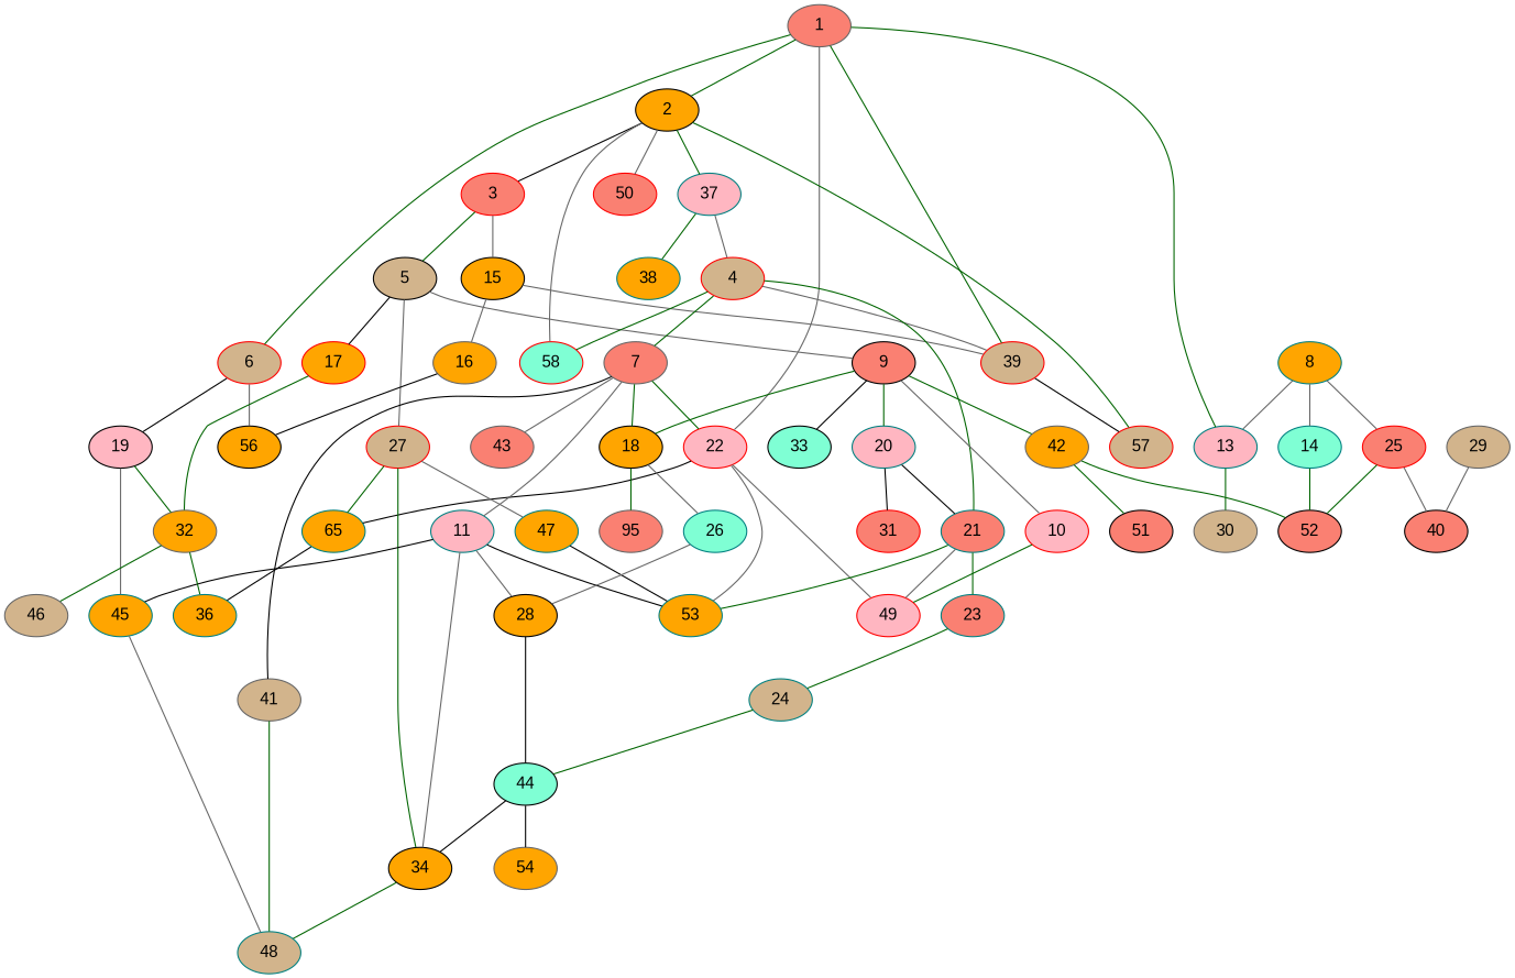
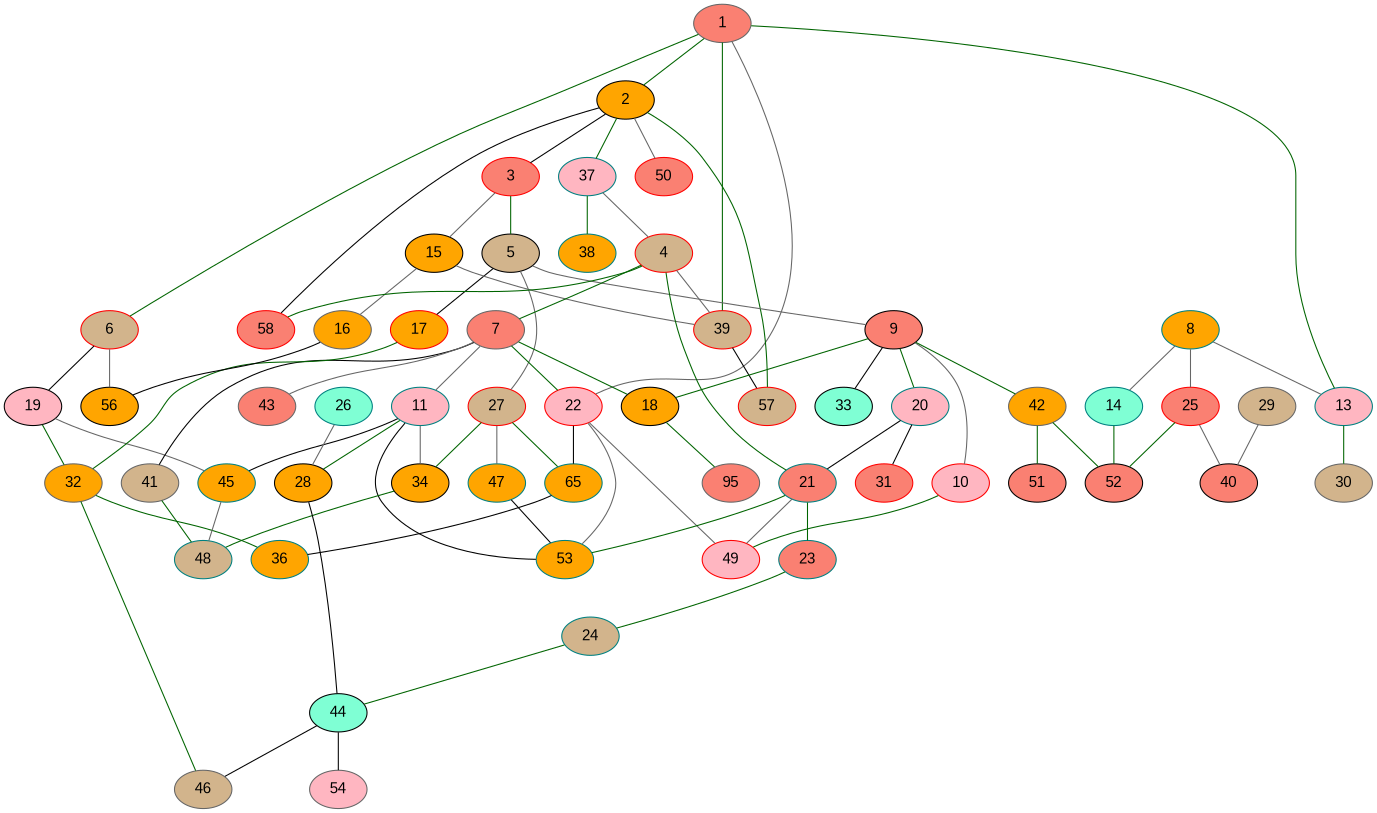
  graph {
    fontname="Liberation Sans"
    node [color=teal fillcolor=orange fontname="Liberation Sans" style=filled]
    edge [color=darkgreen fontname="Liberation Sans"]
    1 [color=gray40 fillcolor=salmon]
    2 [color=black]
    6 [color=red fillcolor=tan]
    13 [fillcolor=lightpink]
    22 [color=red fillcolor=lightpink]
    39 [color=red fillcolor=tan]
    3 [color=red fillcolor=salmon]
    37 [fillcolor=lightpink]
    50 [color=red fillcolor=salmon]
    57 [color=red fillcolor=tan]
-   58 [color=red fillcolor=aquamarine]
+   58 [color=red fillcolor=salmon]
    19 [color=black fillcolor=lightpink]
    56 [color=black]
    30 [color=gray40 fillcolor=tan]
    49 [color=red fillcolor=lightpink]
    53
    n17 [label=65]
    5 [color=black fillcolor=tan]
    15 [color=black]
    4 [color=red fillcolor=tan]
    7 [color=gray40 fillcolor=salmon]
    21 [fillcolor=salmon]
    8
    14 [fillcolor=aquamarine]
    25 [color=red fillcolor=salmon]
    38
    9 [color=black fillcolor=salmon]
    17 [color=red]
    27 [color=red fillcolor=tan]
    16 [color=gray40]
    11 [fillcolor=lightpink]
    18 [color=black]
    41 [color=gray40 fillcolor=tan]
    43 [color=gray40 fillcolor=salmon]
    23 [fillcolor=salmon]
    10 [color=red fillcolor=lightpink]
    20 [fillcolor=lightpink]
    33 [color=black fillcolor=aquamarine]
    42 [color=gray40]
    32 [color=gray40]
    34 [color=black]
    47
    45
    28 [color=black]
    26 [fillcolor=aquamarine]
    n46 [color=gray40 fillcolor=salmon label=95]
    48 [fillcolor=tan]
    52 [color=black fillcolor=salmon]
    40 [color=black fillcolor=salmon]
    31 [color=red fillcolor=salmon]
    51 [color=black fillcolor=salmon]
    44 [color=black fillcolor=aquamarine]
    29 [color=gray40 fillcolor=tan]
    36
    46 [color=gray40 fillcolor=tan]
    24 [fillcolor=tan]
-   54 [color=gray40]
+   54 [color=gray40 fillcolor=lightpink]
    1 -- 2
    1 -- 6
    1 -- 13
    1 -- 22 [color=gray40]
    1 -- 39
    2 -- 3 [color=black]
    2 -- 37
    2 -- 50 [color=gray40]
    2 -- 57
-   2 -- 58 [color=gray40]
+   2 -- 58 [color=black]
    6 -- 19 [color=black]
    6 -- 56 [color=gray40]
    13 -- 30
    22 -- 49 [color=gray40]
    22 -- 53 [color=gray40]
    22 -- n17 [color=black]
    39 -- 57 [color=black]
    3 -- 5
    3 -- 15 [color=gray40]
    37 -- 4 [color=gray40]
    37 -- 38
    19 -- 32
    19 -- 45 [color=gray40]
    n17 -- 36 [color=black]
    5 -- 9 [color=gray40]
    5 -- 17 [color=black]
    5 -- 27 [color=gray40]
    15 -- 39 [color=gray40]
    15 -- 16 [color=gray40]
    4 -- 39 [color=gray40]
    4 -- 58
    4 -- 7
    4 -- 21
    7 -- 22
    7 -- 11 [color=gray40]
    7 -- 18
    7 -- 41 [color=black]
    7 -- 43 [color=gray40]
    21 -- 49 [color=gray40]
    21 -- 53
    21 -- 23
    8 -- 13 [color=gray40]
    8 -- 14 [color=gray40]
    8 -- 25 [color=gray40]
    14 -- 52
    25 -- 52
    25 -- 40 [color=gray40]
    9 -- 18
    9 -- 10 [color=gray40]
    9 -- 20
    9 -- 33 [color=black]
    9 -- 42
    17 -- 32
    27 -- n17
    27 -- 34
    27 -- 47 [color=gray40]
    16 -- 56 [color=black]
    11 -- 53 [color=black]
    11 -- 34 [color=gray40]
    11 -- 45 [color=black]
-   11 -- 28 [color=gray40]
-   18 -- 26 [color=gray40]
+   11 -- 28
    18 -- n46
    41 -- 48
    23 -- 24
    10 -- 49
    20 -- 21 [color=black]
    20 -- 31 [color=black]
    42 -- 52
    42 -- 51
    32 -- 36
    32 -- 46
    34 -- 48
    47 -- 53 [color=black]
    45 -- 48 [color=gray40]
    28 -- 44 [color=black]
    26 -- 28 [color=gray40]
-   44 -- 34 [color=black]
+   44 -- 46 [color=black]
    44 -- 54 [color=black]
    29 -- 40 [color=gray40]
    24 -- 44
  }
